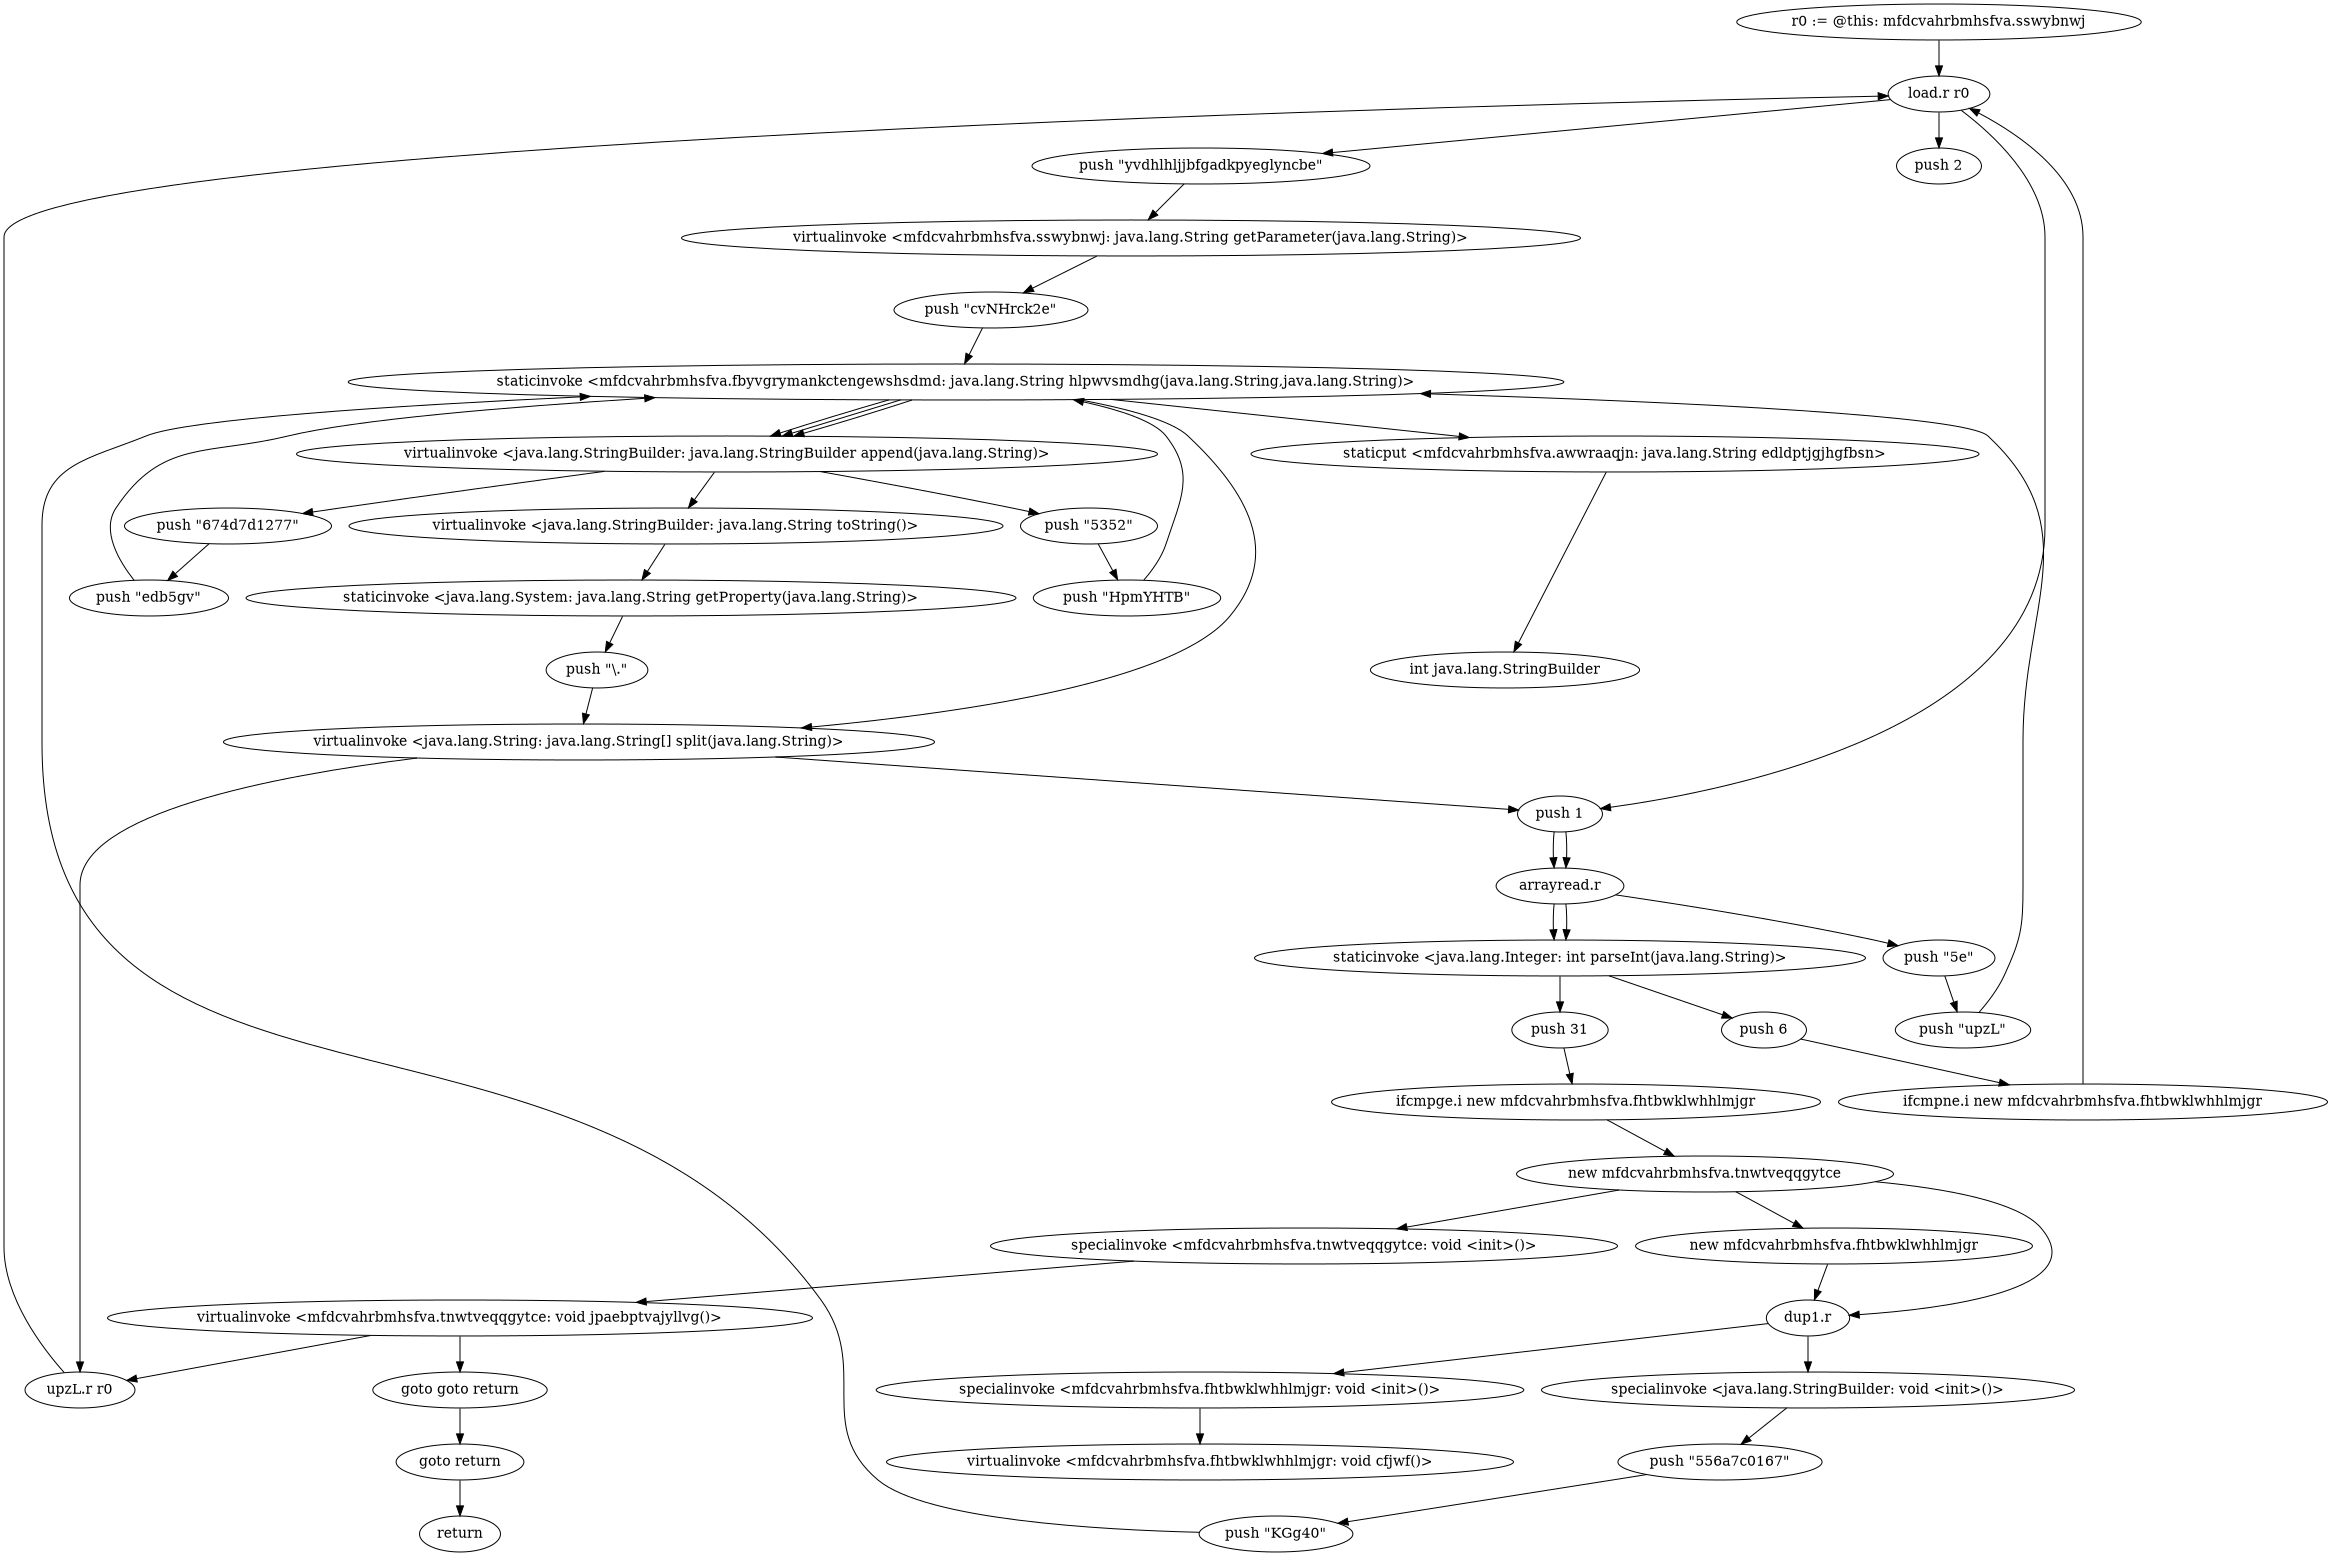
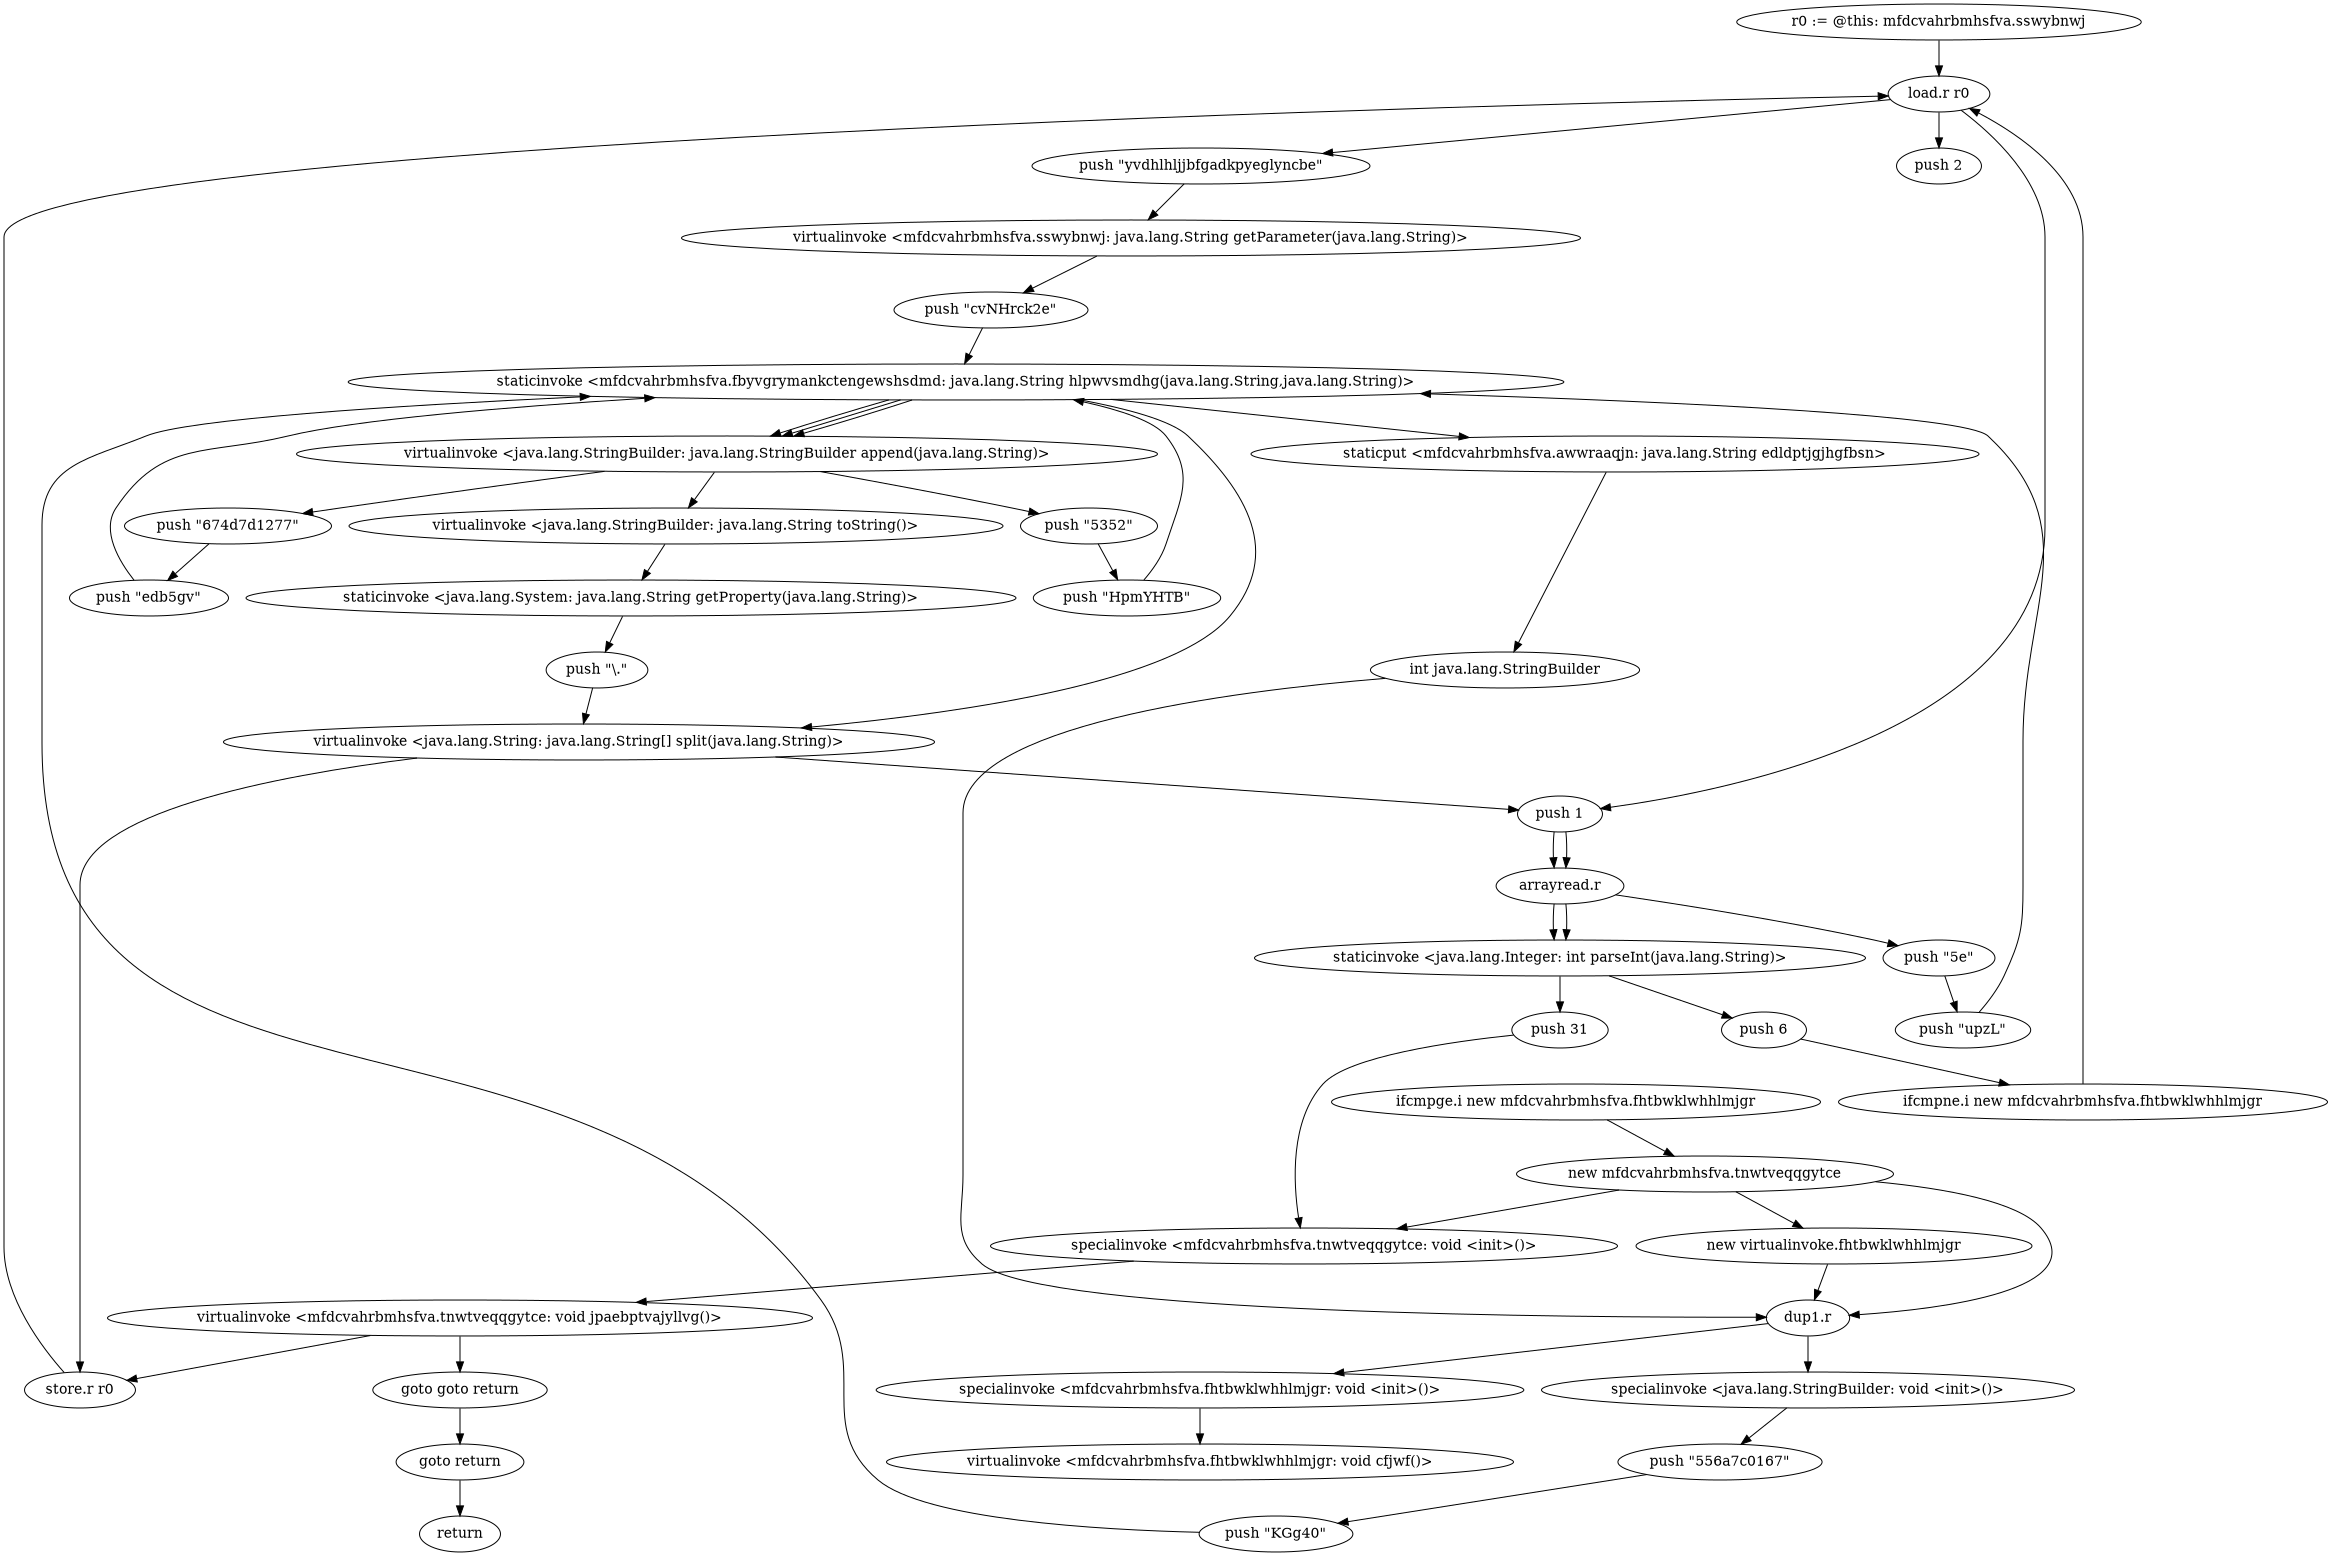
  digraph {
    "r0 := @this: mfdcvahrbmhsfva.sswybnwj"
    "load.r r0"
    "push \"yvdhlhljjbfgadkpyeglyncbe\""
    "push 1"
    "push 2"
    "virtualinvoke <mfdcvahrbmhsfva.sswybnwj: java.lang.String getParameter(java.lang.String)>"
    "arrayread.r"
    "push \"cvNHrck2e\""
    "staticinvoke <mfdcvahrbmhsfva.fbyvgrymankctengewshsdmd: java.lang.String hlpwvsmdhg(java.lang.String,java.lang.String)>"
    "staticput <mfdcvahrbmhsfva.awwraaqjn: java.lang.String edldptjgjhgfbsn>"
    "virtualinvoke <java.lang.StringBuilder: java.lang.StringBuilder append(java.lang.String)>"
    "virtualinvoke <java.lang.String: java.lang.String[] split(java.lang.String)>"
    n13 [label="int java.lang.StringBuilder"]
    "push \"674d7d1277\""
    "push \"5352\""
    "virtualinvoke <java.lang.StringBuilder: java.lang.String toString()>"
-   "store.r r0" [label="upzL.r r0"]
+   "store.r r0"
    "dup1.r"
    "specialinvoke <java.lang.StringBuilder: void <init>()>"
    "specialinvoke <mfdcvahrbmhsfva.fhtbwklwhhlmjgr: void <init>()>"
    "push \"556a7c0167\""
    "specialinvoke <mfdcvahrbmhsfva.tnwtveqqgytce: void <init>()>"
    "virtualinvoke <mfdcvahrbmhsfva.tnwtveqqgytce: void jpaebptvajyllvg()>"
    "virtualinvoke <mfdcvahrbmhsfva.fhtbwklwhhlmjgr: void cfjwf()>"
    "push \"KGg40\""
    "push \"edb5gv\""
    "push \"HpmYHTB\""
    "staticinvoke <java.lang.System: java.lang.String getProperty(java.lang.String)>"
    "push \"\\.\""
    "staticinvoke <java.lang.Integer: int parseInt(java.lang.String)>"
    "push \"5e\""
    "push 6"
    "push 31"
    "push \"upzL\""
    "ifcmpne.i new mfdcvahrbmhsfva.fhtbwklwhhlmjgr"
    "ifcmpge.i new mfdcvahrbmhsfva.fhtbwklwhhlmjgr"
    "new mfdcvahrbmhsfva.tnwtveqqgytce"
-   "new mfdcvahrbmhsfva.fhtbwklwhhlmjgr"
+   "new mfdcvahrbmhsfva.fhtbwklwhhlmjgr" [label="new virtualinvoke.fhtbwklwhhlmjgr"]
    "goto goto return"
    "goto return"
    return
    "r0 := @this: mfdcvahrbmhsfva.sswybnwj" -> "load.r r0"
    "load.r r0" -> "push \"yvdhlhljjbfgadkpyeglyncbe\""
    "load.r r0" -> "push 1"
    "load.r r0" -> "push 2"
    "push \"yvdhlhljjbfgadkpyeglyncbe\"" -> "virtualinvoke <mfdcvahrbmhsfva.sswybnwj: java.lang.String getParameter(java.lang.String)>"
    "push 1" -> "arrayread.r"
    "push 1" -> "arrayread.r"
    "virtualinvoke <mfdcvahrbmhsfva.sswybnwj: java.lang.String getParameter(java.lang.String)>" -> "push \"cvNHrck2e\""
    "arrayread.r" -> "staticinvoke <java.lang.Integer: int parseInt(java.lang.String)>"
    "arrayread.r" -> "staticinvoke <java.lang.Integer: int parseInt(java.lang.String)>"
    "arrayread.r" -> "push \"5e\""
    "push \"cvNHrck2e\"" -> "staticinvoke <mfdcvahrbmhsfva.fbyvgrymankctengewshsdmd: java.lang.String hlpwvsmdhg(java.lang.String,java.lang.String)>"
    "staticinvoke <mfdcvahrbmhsfva.fbyvgrymankctengewshsdmd: java.lang.String hlpwvsmdhg(java.lang.String,java.lang.String)>" -> "staticput <mfdcvahrbmhsfva.awwraaqjn: java.lang.String edldptjgjhgfbsn>"
    "staticinvoke <mfdcvahrbmhsfva.fbyvgrymankctengewshsdmd: java.lang.String hlpwvsmdhg(java.lang.String,java.lang.String)>" -> "virtualinvoke <java.lang.StringBuilder: java.lang.StringBuilder append(java.lang.String)>"
    "staticinvoke <mfdcvahrbmhsfva.fbyvgrymankctengewshsdmd: java.lang.String hlpwvsmdhg(java.lang.String,java.lang.String)>" -> "virtualinvoke <java.lang.StringBuilder: java.lang.StringBuilder append(java.lang.String)>"
    "staticinvoke <mfdcvahrbmhsfva.fbyvgrymankctengewshsdmd: java.lang.String hlpwvsmdhg(java.lang.String,java.lang.String)>" -> "virtualinvoke <java.lang.StringBuilder: java.lang.StringBuilder append(java.lang.String)>"
    "staticinvoke <mfdcvahrbmhsfva.fbyvgrymankctengewshsdmd: java.lang.String hlpwvsmdhg(java.lang.String,java.lang.String)>" -> "virtualinvoke <java.lang.String: java.lang.String[] split(java.lang.String)>"
    "staticput <mfdcvahrbmhsfva.awwraaqjn: java.lang.String edldptjgjhgfbsn>" -> n13
    "virtualinvoke <java.lang.StringBuilder: java.lang.StringBuilder append(java.lang.String)>" -> "push \"674d7d1277\""
    "virtualinvoke <java.lang.StringBuilder: java.lang.StringBuilder append(java.lang.String)>" -> "push \"5352\""
    "virtualinvoke <java.lang.StringBuilder: java.lang.StringBuilder append(java.lang.String)>" -> "virtualinvoke <java.lang.StringBuilder: java.lang.String toString()>"
    "virtualinvoke <java.lang.String: java.lang.String[] split(java.lang.String)>" -> "push 1"
    "virtualinvoke <java.lang.String: java.lang.String[] split(java.lang.String)>" -> "store.r r0"
+   n13 -> "dup1.r"
    "push \"674d7d1277\"" -> "push \"edb5gv\""
    "push \"5352\"" -> "push \"HpmYHTB\""
    "virtualinvoke <java.lang.StringBuilder: java.lang.String toString()>" -> "staticinvoke <java.lang.System: java.lang.String getProperty(java.lang.String)>"
    "store.r r0" -> "load.r r0"
    "dup1.r" -> "specialinvoke <java.lang.StringBuilder: void <init>()>"
    "dup1.r" -> "specialinvoke <mfdcvahrbmhsfva.fhtbwklwhhlmjgr: void <init>()>"
    "specialinvoke <java.lang.StringBuilder: void <init>()>" -> "push \"556a7c0167\""
    "specialinvoke <mfdcvahrbmhsfva.fhtbwklwhhlmjgr: void <init>()>" -> "virtualinvoke <mfdcvahrbmhsfva.fhtbwklwhhlmjgr: void cfjwf()>"
    "push \"556a7c0167\"" -> "push \"KGg40\""
    "specialinvoke <mfdcvahrbmhsfva.tnwtveqqgytce: void <init>()>" -> "virtualinvoke <mfdcvahrbmhsfva.tnwtveqqgytce: void jpaebptvajyllvg()>"
    "virtualinvoke <mfdcvahrbmhsfva.tnwtveqqgytce: void jpaebptvajyllvg()>" -> "store.r r0"
    "virtualinvoke <mfdcvahrbmhsfva.tnwtveqqgytce: void jpaebptvajyllvg()>" -> "goto goto return"
    "push \"KGg40\"" -> "staticinvoke <mfdcvahrbmhsfva.fbyvgrymankctengewshsdmd: java.lang.String hlpwvsmdhg(java.lang.String,java.lang.String)>"
    "push \"edb5gv\"" -> "staticinvoke <mfdcvahrbmhsfva.fbyvgrymankctengewshsdmd: java.lang.String hlpwvsmdhg(java.lang.String,java.lang.String)>"
    "push \"HpmYHTB\"" -> "staticinvoke <mfdcvahrbmhsfva.fbyvgrymankctengewshsdmd: java.lang.String hlpwvsmdhg(java.lang.String,java.lang.String)>"
    "staticinvoke <java.lang.System: java.lang.String getProperty(java.lang.String)>" -> "push \"\\.\""
    "push \"\\.\"" -> "virtualinvoke <java.lang.String: java.lang.String[] split(java.lang.String)>"
    "staticinvoke <java.lang.Integer: int parseInt(java.lang.String)>" -> "push 6"
    "staticinvoke <java.lang.Integer: int parseInt(java.lang.String)>" -> "push 31"
    "push \"5e\"" -> "push \"upzL\""
    "push 6" -> "ifcmpne.i new mfdcvahrbmhsfva.fhtbwklwhhlmjgr"
-   "push 31" -> "ifcmpge.i new mfdcvahrbmhsfva.fhtbwklwhhlmjgr"
+   "push 31" -> "specialinvoke <mfdcvahrbmhsfva.tnwtveqqgytce: void <init>()>"
    "push \"upzL\"" -> "staticinvoke <mfdcvahrbmhsfva.fbyvgrymankctengewshsdmd: java.lang.String hlpwvsmdhg(java.lang.String,java.lang.String)>"
    "ifcmpne.i new mfdcvahrbmhsfva.fhtbwklwhhlmjgr" -> "load.r r0"
    "ifcmpge.i new mfdcvahrbmhsfva.fhtbwklwhhlmjgr" -> "new mfdcvahrbmhsfva.tnwtveqqgytce"
    "new mfdcvahrbmhsfva.tnwtveqqgytce" -> "dup1.r"
    "new mfdcvahrbmhsfva.tnwtveqqgytce" -> "specialinvoke <mfdcvahrbmhsfva.tnwtveqqgytce: void <init>()>"
    "new mfdcvahrbmhsfva.tnwtveqqgytce" -> "new mfdcvahrbmhsfva.fhtbwklwhhlmjgr"
    "new mfdcvahrbmhsfva.fhtbwklwhhlmjgr" -> "dup1.r"
    "goto goto return" -> "goto return"
    "goto return" -> return
  }
